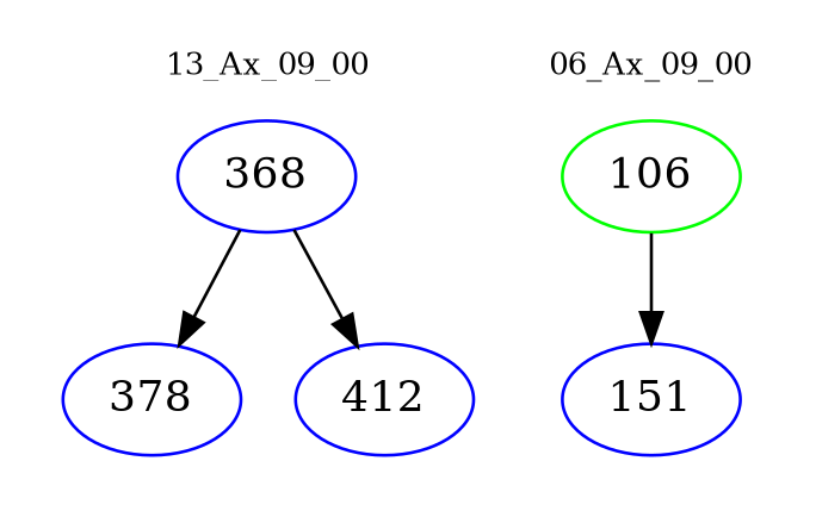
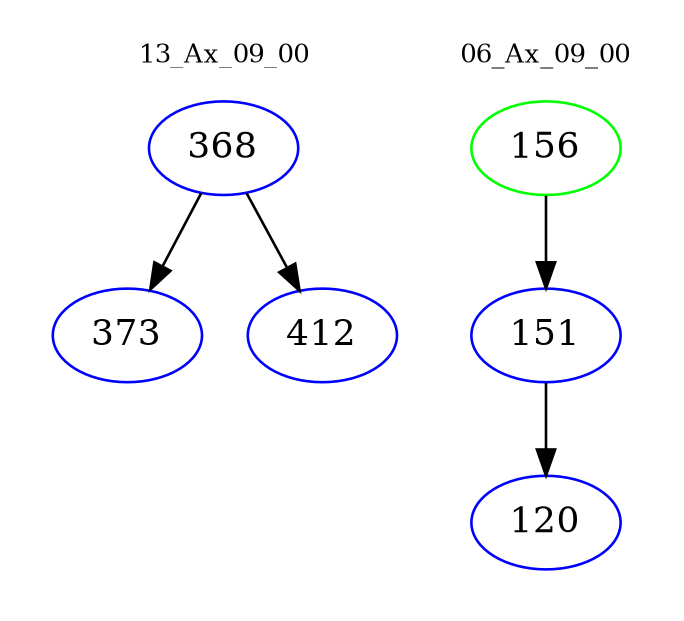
  digraph {
    node [color=blue]
    edge [color=black]
    n1 [label=368]
-   n2 [label=378]
+   n2 [label=373]
    n3 [label=412]
-   n4 [color=green label=106]
+   n4 [color=green label=156]
    n5 [label=151]
+   n6 [label=120]
    subgraph cluster_1 {
      color=white
      fontsize=10
      label="13_Ax_09_00"
      n1
      n2
      n3
    }
    subgraph cluster_2 {
      color=white
      fontsize=10
      label="06_Ax_09_00"
      n4
      n5
+     n6
    }
    n1 -> n2
    n1 -> n3
    n4 -> n5
+   n5 -> n6
  }
